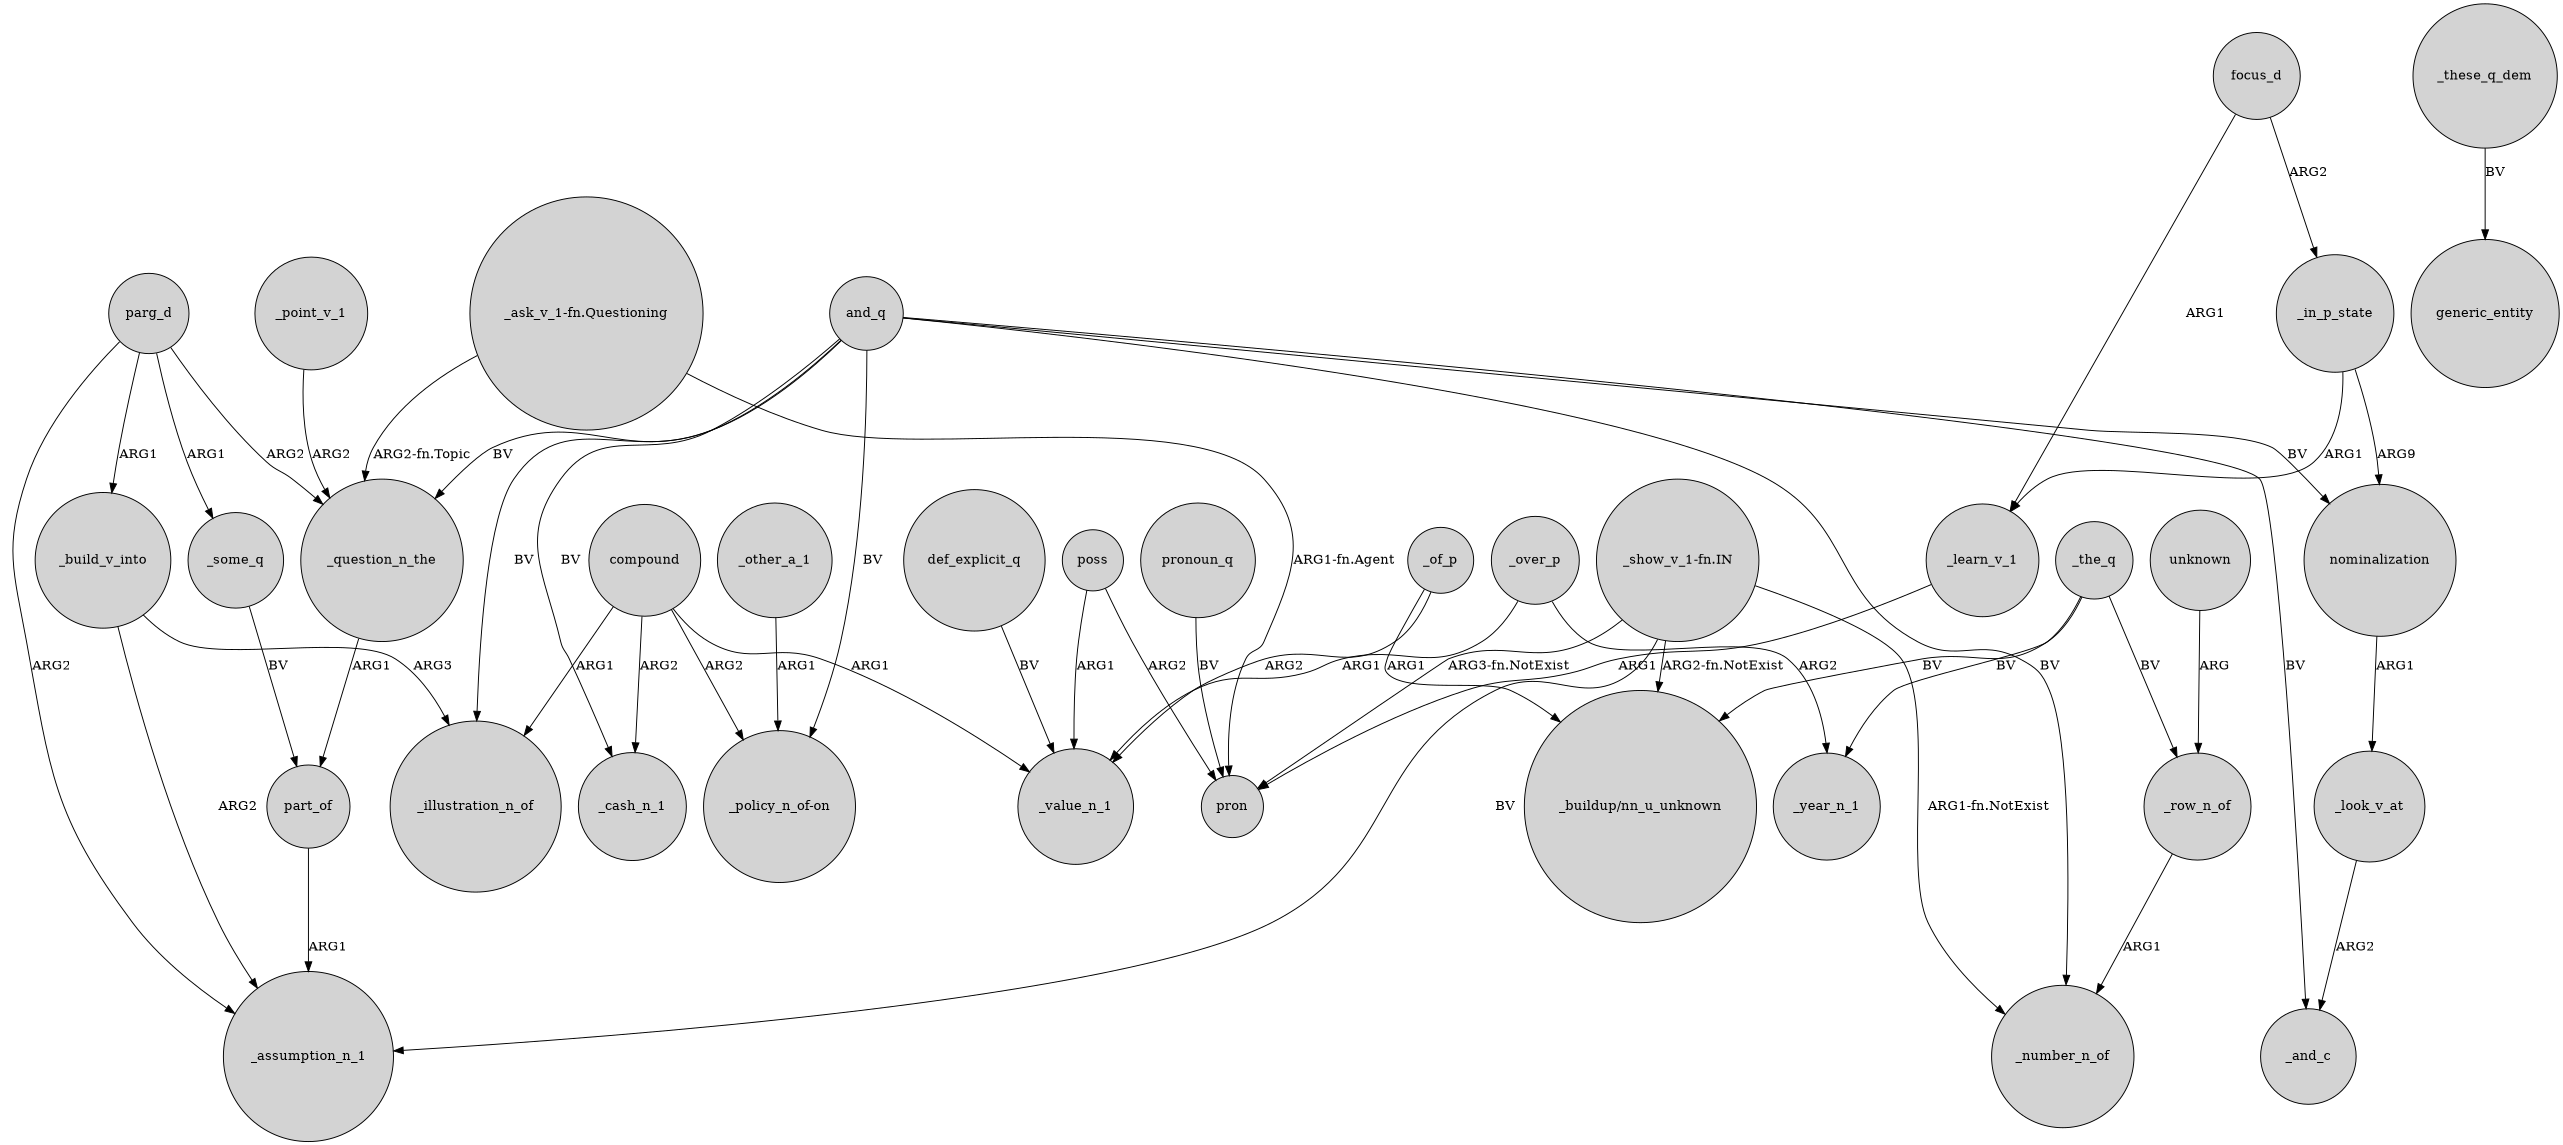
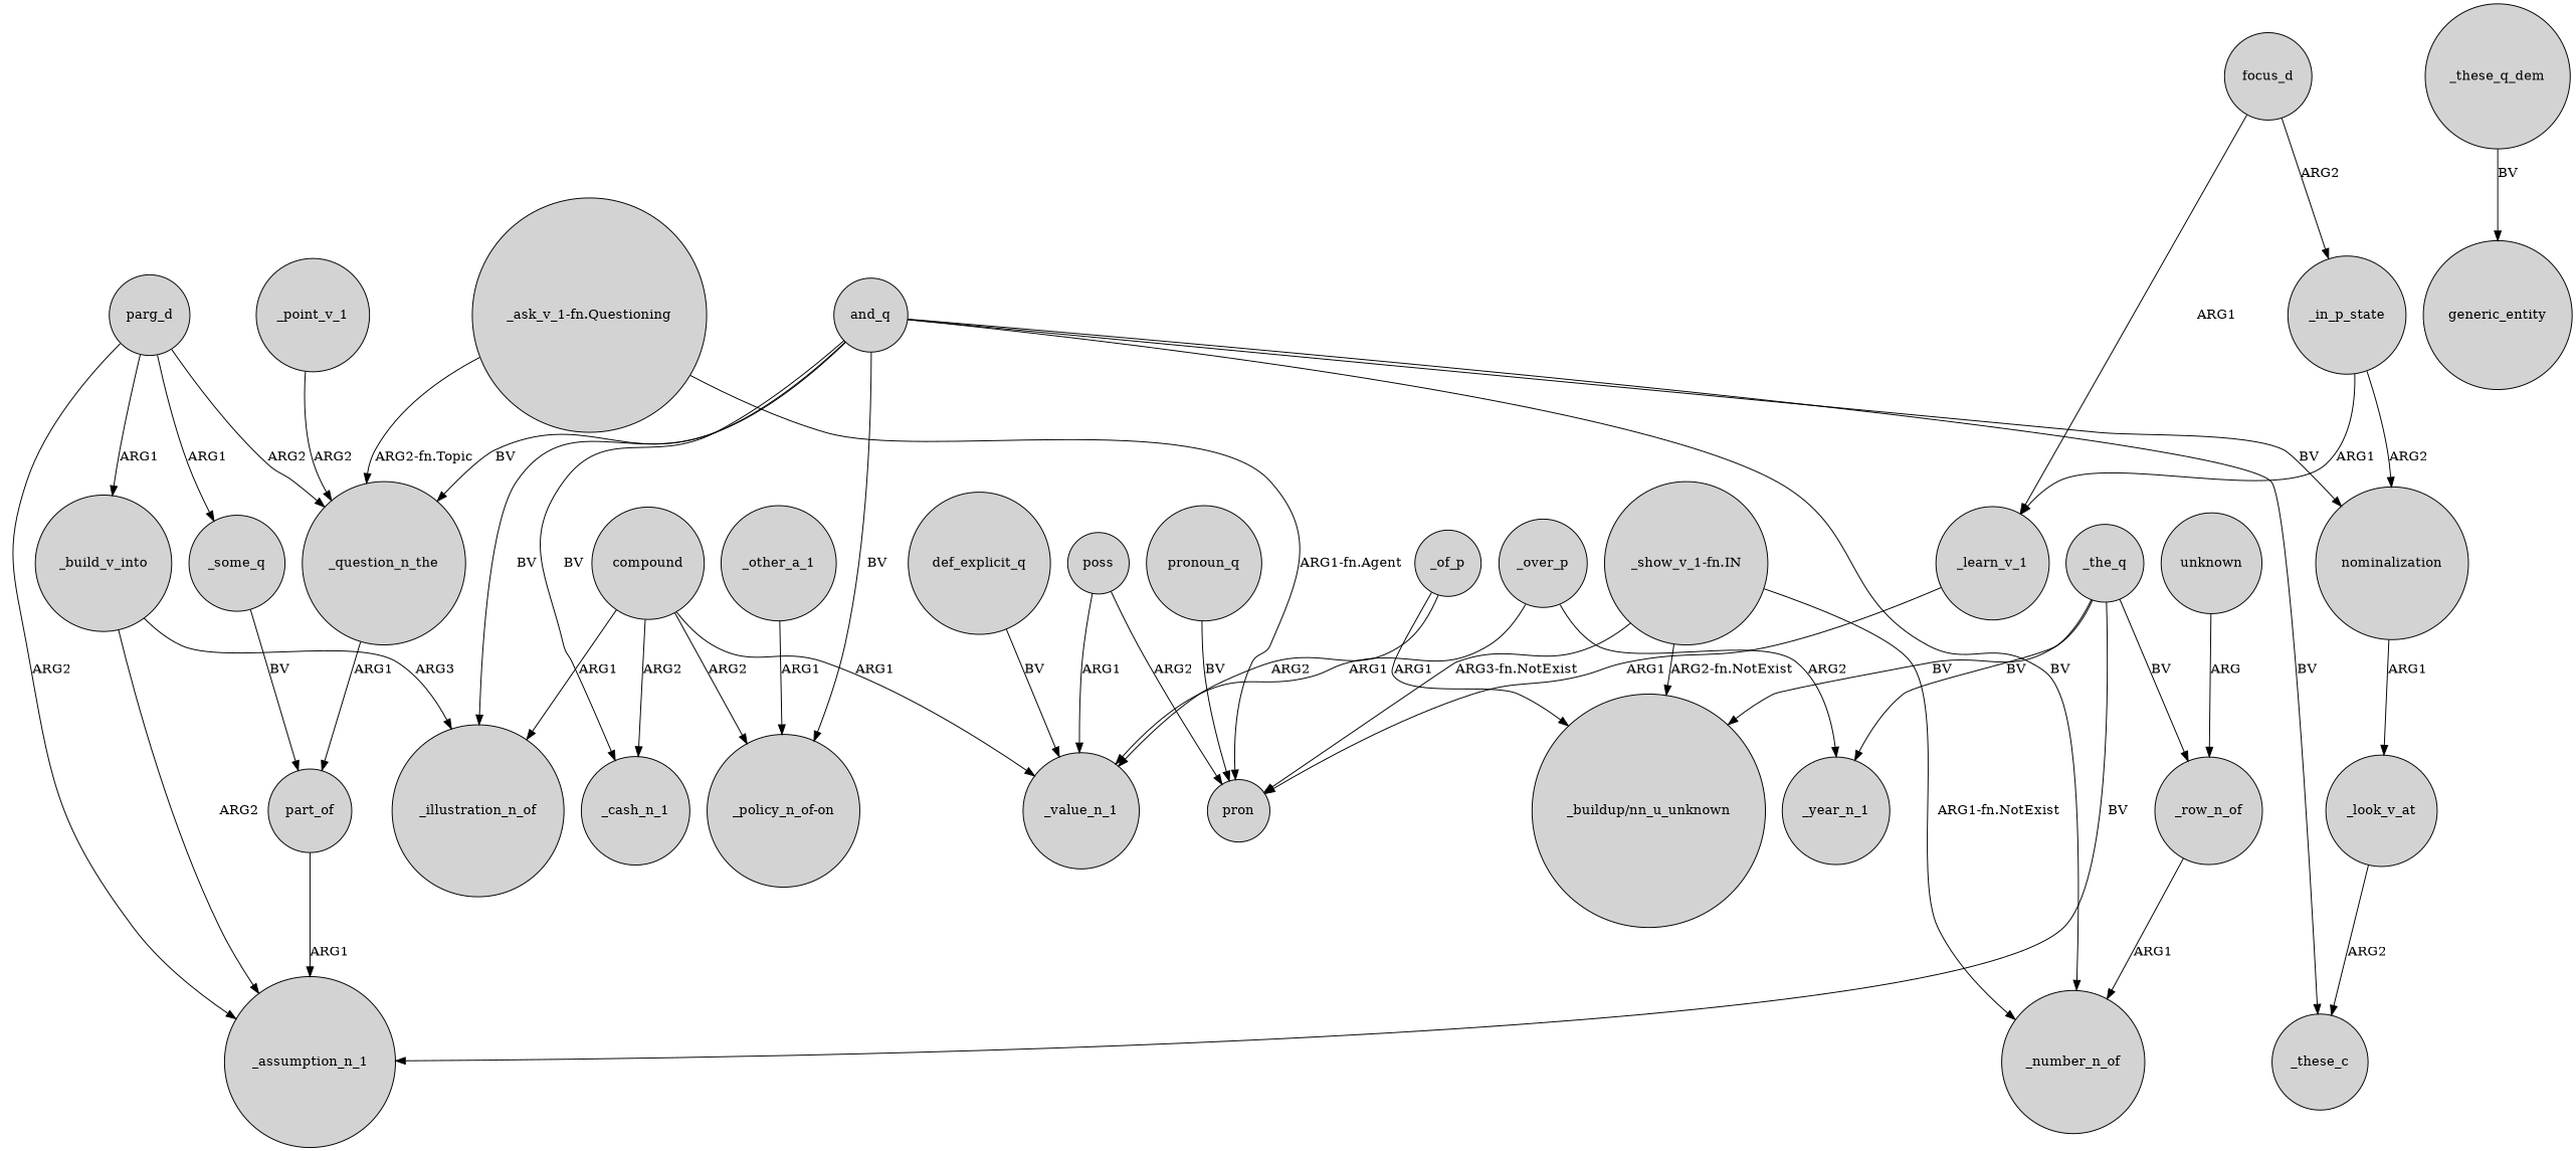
  digraph {
    node [shape=circle style=filled]
    n1 [label=_question_n_the]
    parg_d
    _assumption_n_1
    _build_v_into
    _some_q
    part_of
    _illustration_n_of
    _point_v_1
    def_explicit_q
    _value_n_1
    _these_q_dem
    generic_entity
    "_show_v_1-fn.IN"
    _number_n_of
    pron
    "_buildup/nn_u_unknown"
    n17 [label=and_q]
    "_policy_n_of-on"
    _cash_n_1
-   _and_c
+   _and_c [label=_these_c]
    nominalization
    _look_v_at
    _other_a_1
    poss
    _the_q
    _row_n_of
    _year_n_1
    focus_d
    _in_p_state
    _learn_v_1
    compound
    "_ask_v_1-fn.Questioning"
    pronoun_q
    unknown
    _of_p
    _over_p
    n1 -> part_of [label=ARG1]
    parg_d -> n1 [label=ARG2]
    parg_d -> _assumption_n_1 [label=ARG2]
    parg_d -> _build_v_into [label=ARG1]
    parg_d -> _some_q [label=ARG1]
    _build_v_into -> _assumption_n_1 [label=ARG2]
    _build_v_into -> _illustration_n_of [label=ARG3]
    _some_q -> part_of [label=BV]
    part_of -> _assumption_n_1 [label=ARG1]
    _point_v_1 -> n1 [label=ARG2]
    def_explicit_q -> _value_n_1 [label=BV]
    _these_q_dem -> generic_entity [label=BV]
    "_show_v_1-fn.IN" -> _number_n_of [label="ARG1-fn.NotExist"]
    "_show_v_1-fn.IN" -> pron [label="ARG3-fn.NotExist"]
    "_show_v_1-fn.IN" -> "_buildup/nn_u_unknown" [label="ARG2-fn.NotExist"]
    n17 -> n1 [label=BV]
    n17 -> _illustration_n_of [label=BV]
    n17 -> _number_n_of [label=BV]
    n17 -> "_policy_n_of-on" [label=BV]
    n17 -> _cash_n_1 [label=BV]
    n17 -> _and_c [label=BV]
    n17 -> nominalization [label=BV]
    nominalization -> _look_v_at [label=ARG1]
    _look_v_at -> _and_c [label=ARG2]
    _other_a_1 -> "_policy_n_of-on" [label=ARG1]
    poss -> _value_n_1 [label=ARG1]
    poss -> pron [label=ARG2]
-   "_show_v_1-fn.IN" -> _assumption_n_1 [label=BV]
+   _the_q -> _assumption_n_1 [label=BV]
    _the_q -> "_buildup/nn_u_unknown" [label=BV]
    _the_q -> _row_n_of [label=BV]
    _the_q -> _year_n_1 [label=BV]
    _row_n_of -> _number_n_of [label=ARG1]
    focus_d -> _in_p_state [label=ARG2]
    focus_d -> _learn_v_1 [label=ARG1]
-   _in_p_state -> nominalization [label=ARG9]
+   _in_p_state -> nominalization [label=ARG2]
    _in_p_state -> _learn_v_1 [label=ARG1]
    _learn_v_1 -> pron [label=ARG1]
    compound -> _illustration_n_of [label=ARG1]
    compound -> _value_n_1 [label=ARG1]
    compound -> "_policy_n_of-on" [label=ARG2]
    compound -> _cash_n_1 [label=ARG2]
    "_ask_v_1-fn.Questioning" -> n1 [label="ARG2-fn.Topic"]
    "_ask_v_1-fn.Questioning" -> pron [label="ARG1-fn.Agent"]
    pronoun_q -> pron [label=BV]
    unknown -> _row_n_of [label=ARG]
    _of_p -> _value_n_1 [label=ARG2]
    _of_p -> "_buildup/nn_u_unknown" [label=ARG1]
    _over_p -> _value_n_1 [label=ARG1]
    _over_p -> _year_n_1 [label=ARG2]
  }
